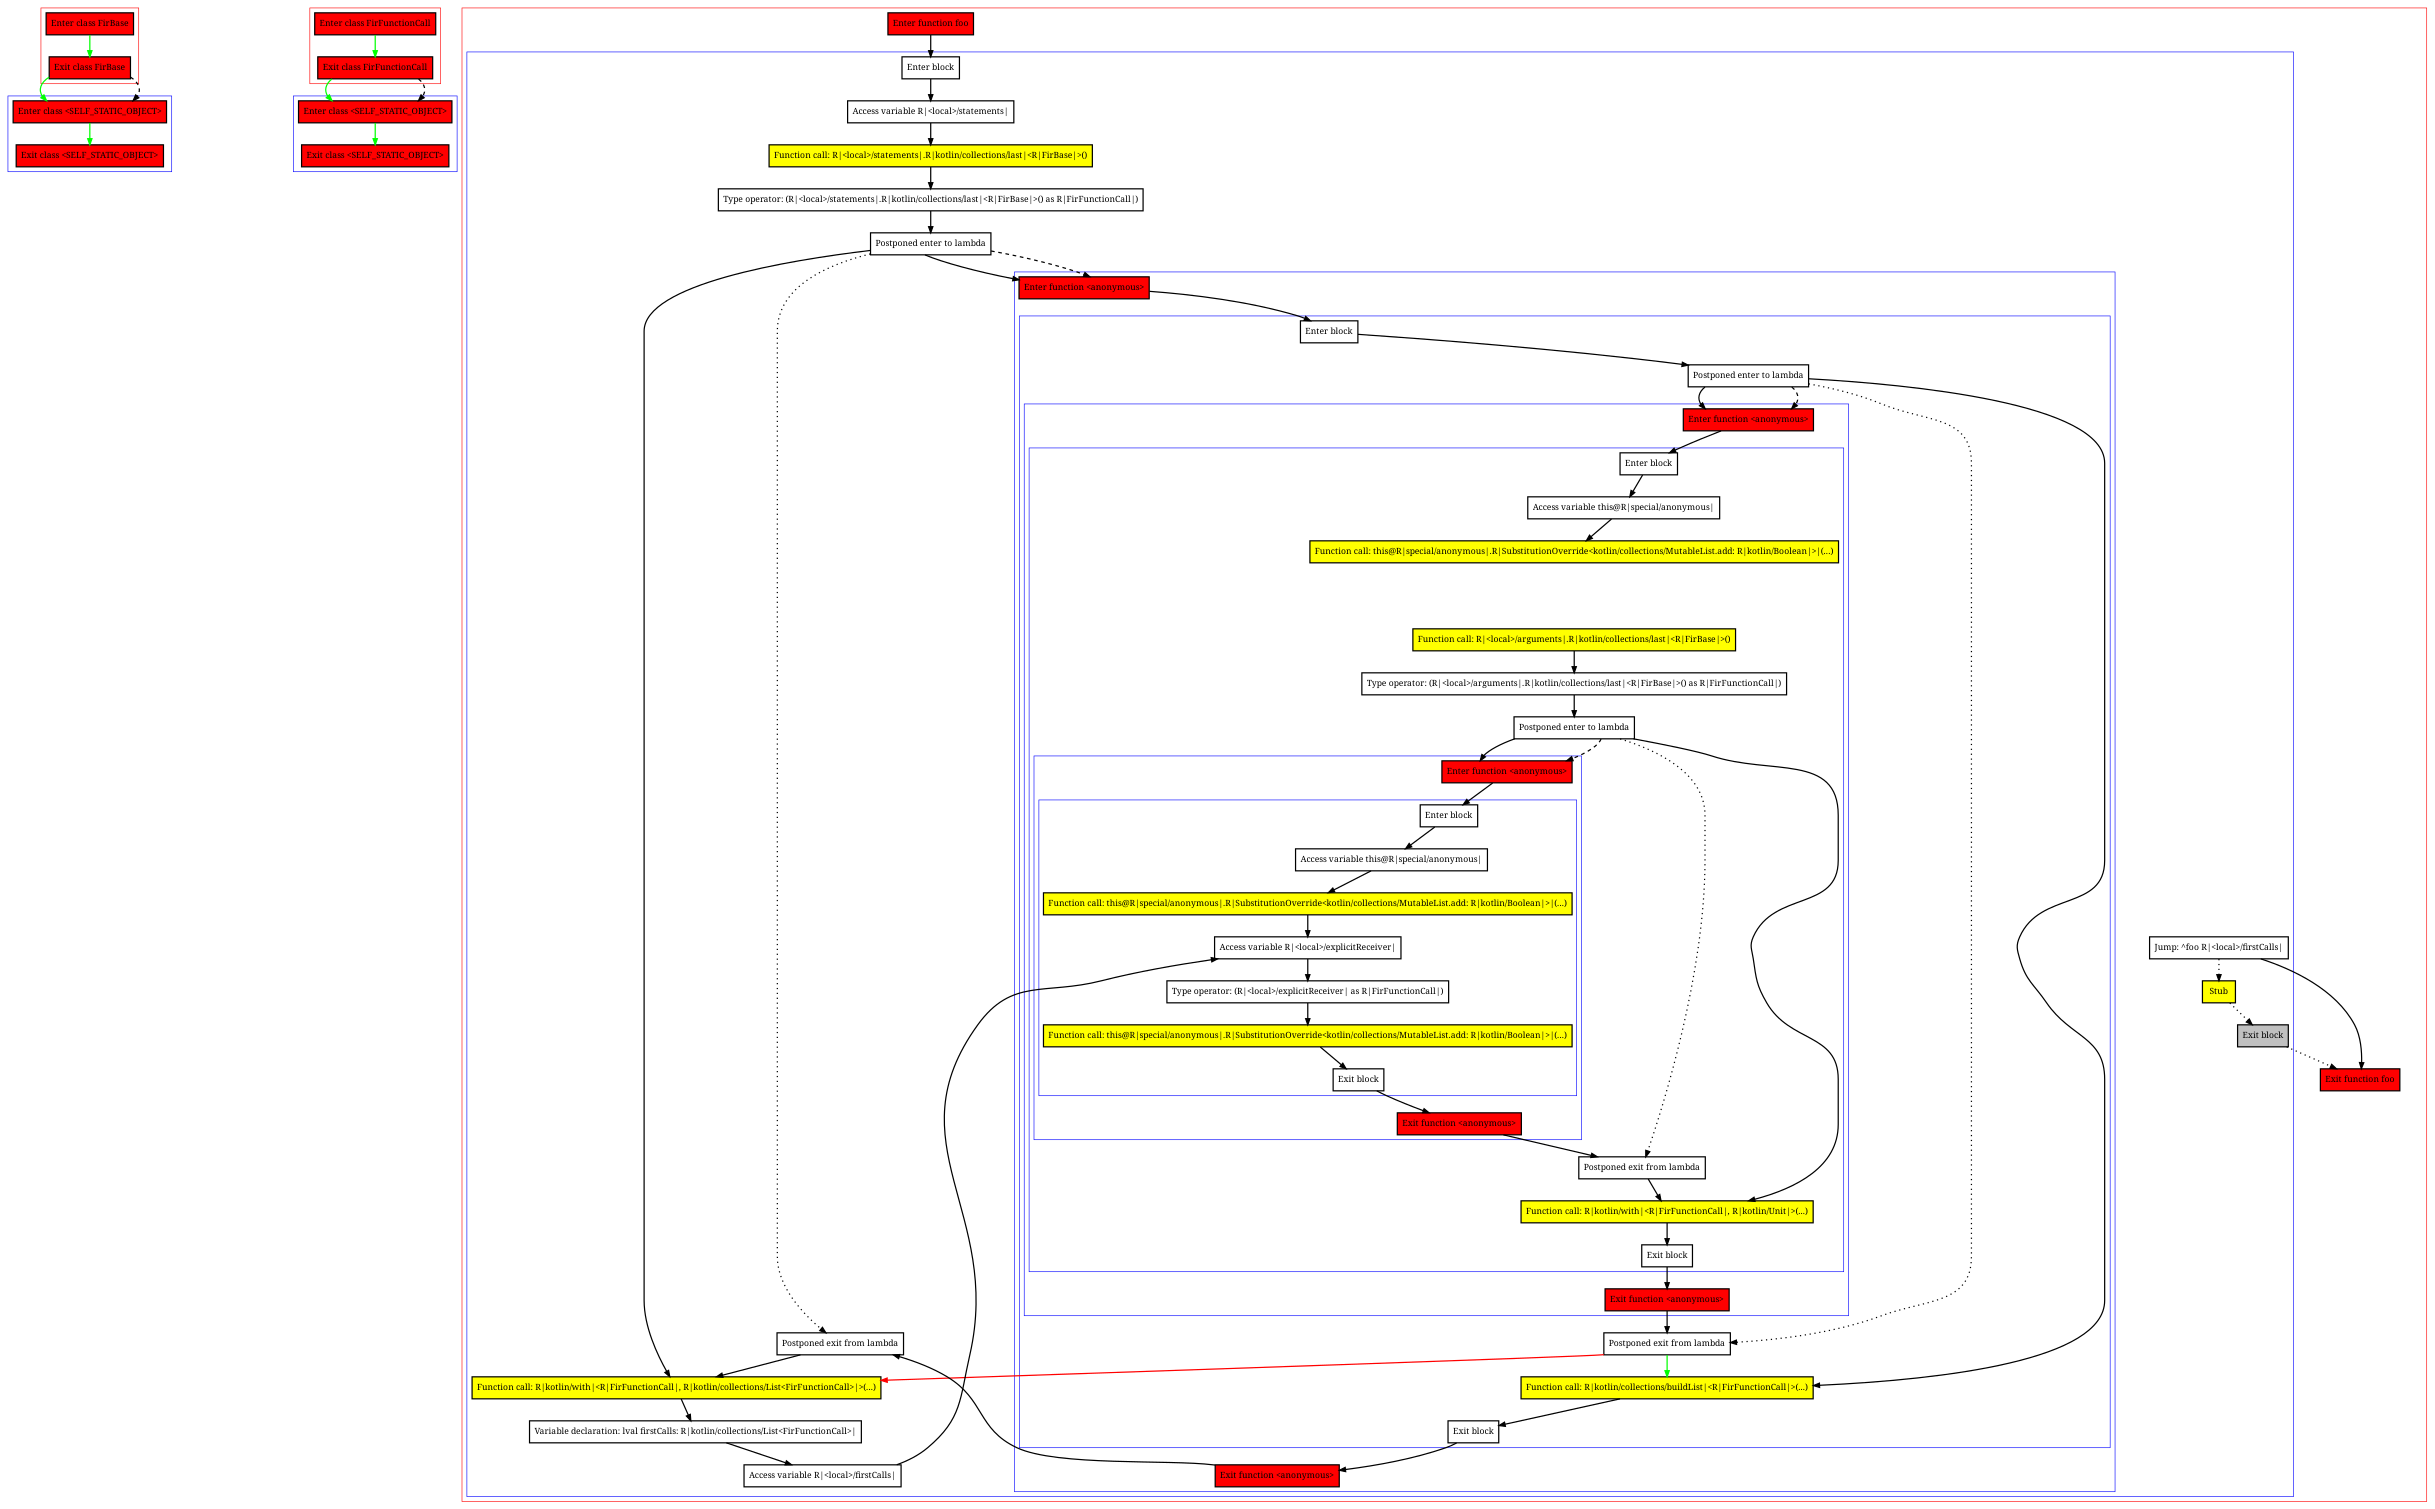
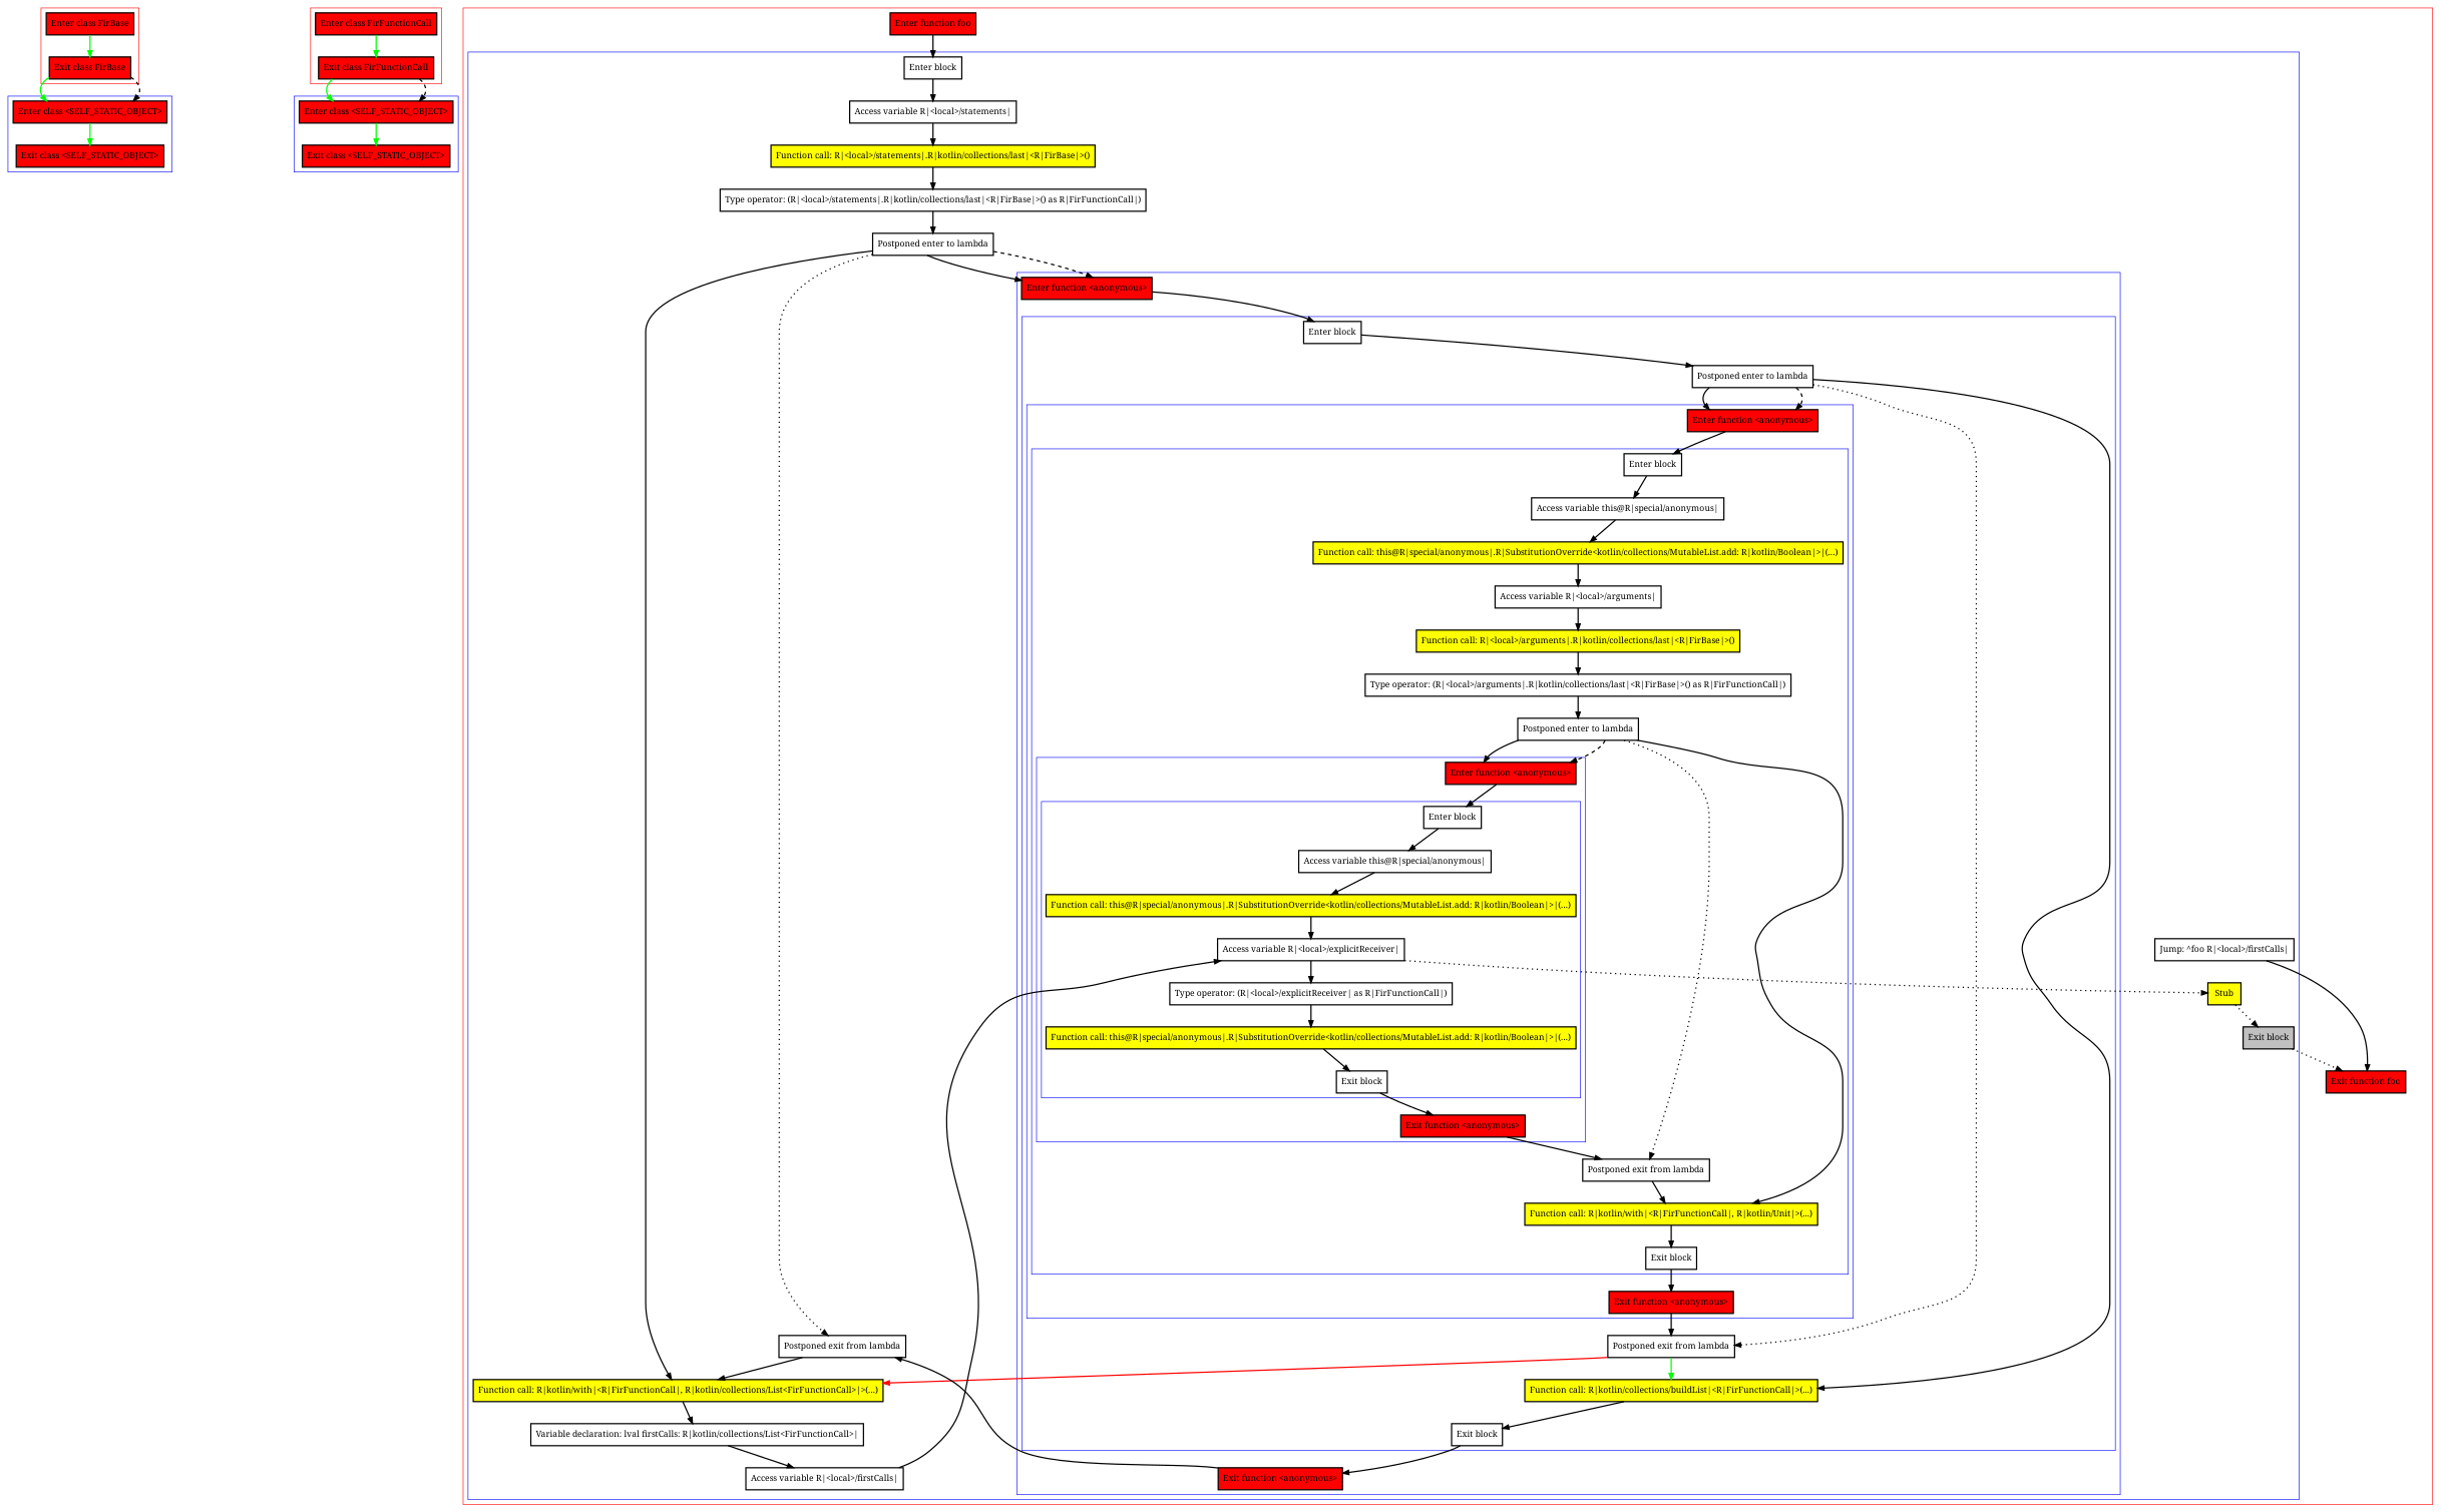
  digraph {
    fontname="Noto Serif"
    nodesep=3
    node [fontname="Noto Serif" penwidth=2 shape=box style=filled]
    edge [fontname="Noto Serif" penwidth=2]
    n1 [fillcolor=red label="Enter class FirBase"]
    n2 [fillcolor=red label="Exit class FirBase"]
    n3 [fillcolor=red label="Enter class <SELF_STATIC_OBJECT>"]
    n4 [fillcolor=red label="Exit class <SELF_STATIC_OBJECT>"]
    n5 [fillcolor=red label="Enter class FirFunctionCall"]
    n6 [fillcolor=red label="Exit class FirFunctionCall"]
    n7 [fillcolor=red label="Enter class <SELF_STATIC_OBJECT>"]
    n8 [fillcolor=red label="Exit class <SELF_STATIC_OBJECT>"]
    n9 [label="Enter block" style=""]
    n10 [label="Access variable this@R|special/anonymous|" style=""]
    n11 [fillcolor=yellow label="Function call: this@R|special/anonymous|.R|SubstitutionOverride<kotlin/collections/MutableList.add: R|kotlin/Boolean|>|(...)"]
    n12 [label="Access variable R|<local>/explicitReceiver|" style=""]
    n13 [label="Type operator: (R|<local>/explicitReceiver| as R|FirFunctionCall|)" style=""]
    n14 [fillcolor=yellow label="Function call: this@R|special/anonymous|.R|SubstitutionOverride<kotlin/collections/MutableList.add: R|kotlin/Boolean|>|(...)"]
    n15 [label="Exit block" style=""]
    n16 [fillcolor=red label="Enter function <anonymous>"]
    n17 [fillcolor=red label="Exit function <anonymous>"]
    n18 [label="Enter block" style=""]
    n19 [label="Access variable this@R|special/anonymous|" style=""]
    n20 [fillcolor=yellow label="Function call: this@R|special/anonymous|.R|SubstitutionOverride<kotlin/collections/MutableList.add: R|kotlin/Boolean|>|(...)"]
+   n21 [label="Access variable R|<local>/arguments|" style=""]
    n22 [fillcolor=yellow label="Function call: R|<local>/arguments|.R|kotlin/collections/last|<R|FirBase|>()"]
    n23 [label="Type operator: (R|<local>/arguments|.R|kotlin/collections/last|<R|FirBase|>() as R|FirFunctionCall|)" style=""]
    n24 [label="Postponed enter to lambda" style=""]
    n25 [label="Postponed exit from lambda" style=""]
    n26 [fillcolor=yellow label="Function call: R|kotlin/with|<R|FirFunctionCall|, R|kotlin/Unit|>(...)"]
    n27 [label="Exit block" style=""]
    n28 [fillcolor=red label="Enter function <anonymous>"]
    n29 [fillcolor=red label="Exit function <anonymous>"]
    n30 [label="Enter block" style=""]
    n31 [label="Postponed enter to lambda" style=""]
    n32 [label="Postponed exit from lambda" style=""]
    n33 [fillcolor=yellow label="Function call: R|kotlin/collections/buildList|<R|FirFunctionCall|>(...)"]
    n34 [label="Exit block" style=""]
    n35 [fillcolor=red label="Enter function <anonymous>"]
    n36 [fillcolor=red label="Exit function <anonymous>"]
    n37 [label="Enter block" style=""]
    n38 [label="Access variable R|<local>/statements|" style=""]
    n39 [fillcolor=yellow label="Function call: R|<local>/statements|.R|kotlin/collections/last|<R|FirBase|>()"]
    n40 [label="Type operator: (R|<local>/statements|.R|kotlin/collections/last|<R|FirBase|>() as R|FirFunctionCall|)" style=""]
    n41 [label="Postponed enter to lambda" style=""]
    n42 [label="Postponed exit from lambda" style=""]
    n43 [fillcolor=yellow label="Function call: R|kotlin/with|<R|FirFunctionCall|, R|kotlin/collections/List<FirFunctionCall>|>(...)"]
    n44 [label="Variable declaration: lval firstCalls: R|kotlin/collections/List<FirFunctionCall>|" style=""]
    n45 [label="Access variable R|<local>/firstCalls|" style=""]
    n46 [label="Jump: ^foo R|<local>/firstCalls|" style=""]
    n47 [fillcolor=yellow label=Stub]
    n48 [fillcolor=gray label="Exit block"]
    n49 [fillcolor=red label="Enter function foo"]
    n50 [fillcolor=red label="Exit function foo"]
    subgraph cluster_1 {
      color=red
      n1
      n2
    }
    subgraph cluster_2 {
      color=blue
      n3
      n4
    }
    subgraph cluster_3 {
      color=red
      n5
      n6
    }
    subgraph cluster_4 {
      color=blue
      n7
      n8
    }
    subgraph cluster_5 {
      color=red
      n49
      n50
      subgraph cluster_6 {
        color=blue
        n37
        n38
        n39
        n40
        n41
        n42
        n43
        n44
        n45
        n46
        n47
        n48
        subgraph cluster_7 {
          color=blue
          n35
          n36
          subgraph cluster_8 {
            color=blue
            n30
            n31
            n32
            n33
            n34
            subgraph cluster_9 {
              color=blue
              n28
              n29
              subgraph cluster_10 {
                color=blue
                n18
                n19
                n20
+               n21
                n22
                n23
                n24
                n25
                n26
                n27
                subgraph cluster_11 {
                  color=blue
                  n16
                  n17
                  subgraph cluster_12 {
                    color=blue
                    n9
                    n10
                    n11
                    n12
                    n13
                    n14
                    n15
                  }
                }
              }
            }
          }
        }
      }
    }
    n1 -> n2 [color=green]
    n2 -> n3 [color=green]
    n2 -> n3 [style=dashed]
    n3 -> n4 [color=green]
    n5 -> n6 [color=green]
    n6 -> n7 [color=green]
    n6 -> n7 [style=dashed]
    n7 -> n8 [color=green]
    n9 -> n10
    n10 -> n11
    n11 -> n12
    n12 -> n13
    n13 -> n14
    n14 -> n15
    n15 -> n17
    n16 -> n9
    n17 -> n25
    n18 -> n19
    n19 -> n20
+   n20 -> n21
+   n21 -> n22
    n22 -> n23
    n23 -> n24
    n24 -> n16
    n24 -> n16 [style=dashed]
    n24 -> n25 [style=dotted]
    n24 -> n26
    n25 -> n26
    n26 -> n27
    n27 -> n29
    n28 -> n18
    n29 -> n32
    n30 -> n31
    n31 -> n28
    n31 -> n28 [style=dashed]
    n31 -> n32 [style=dotted]
    n31 -> n33
    n32 -> n33 [color=green]
    n32 -> n43 [color=red]
    n33 -> n34
    n34 -> n36
    n35 -> n30
    n36 -> n42
    n37 -> n38
    n38 -> n39
    n39 -> n40
    n40 -> n41
    n41 -> n35
    n41 -> n35 [style=dashed]
    n41 -> n42 [style=dotted]
    n41 -> n43
    n42 -> n43
    n43 -> n44
    n44 -> n45
    n45 -> n12
-   n46 -> n47 [style=dotted]
+   n12 -> n47 [style=dotted]
    n46 -> n50
    n47 -> n48 [style=dotted]
    n48 -> n50 [style=dotted]
    n49 -> n37
  }
